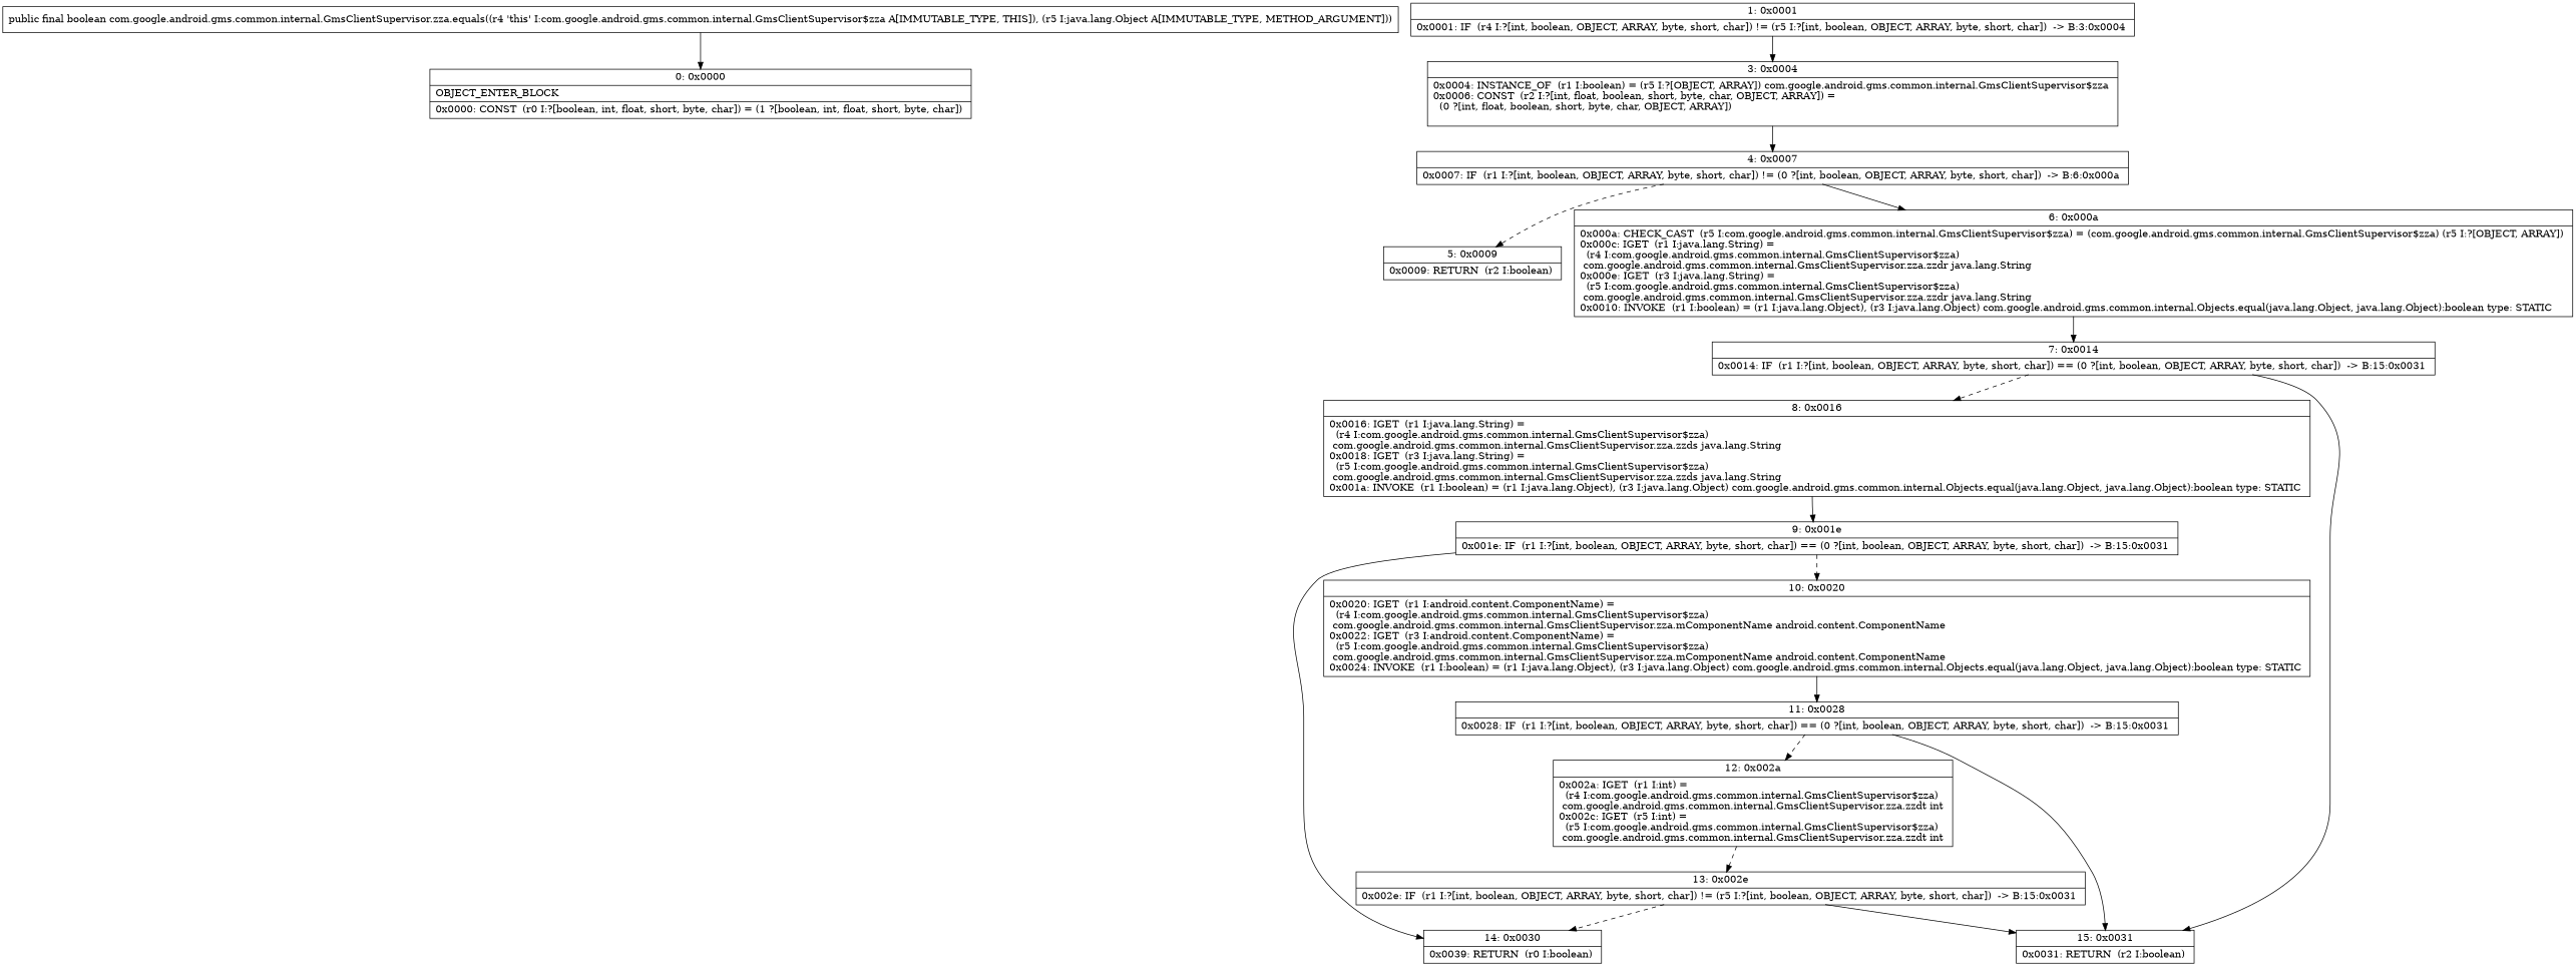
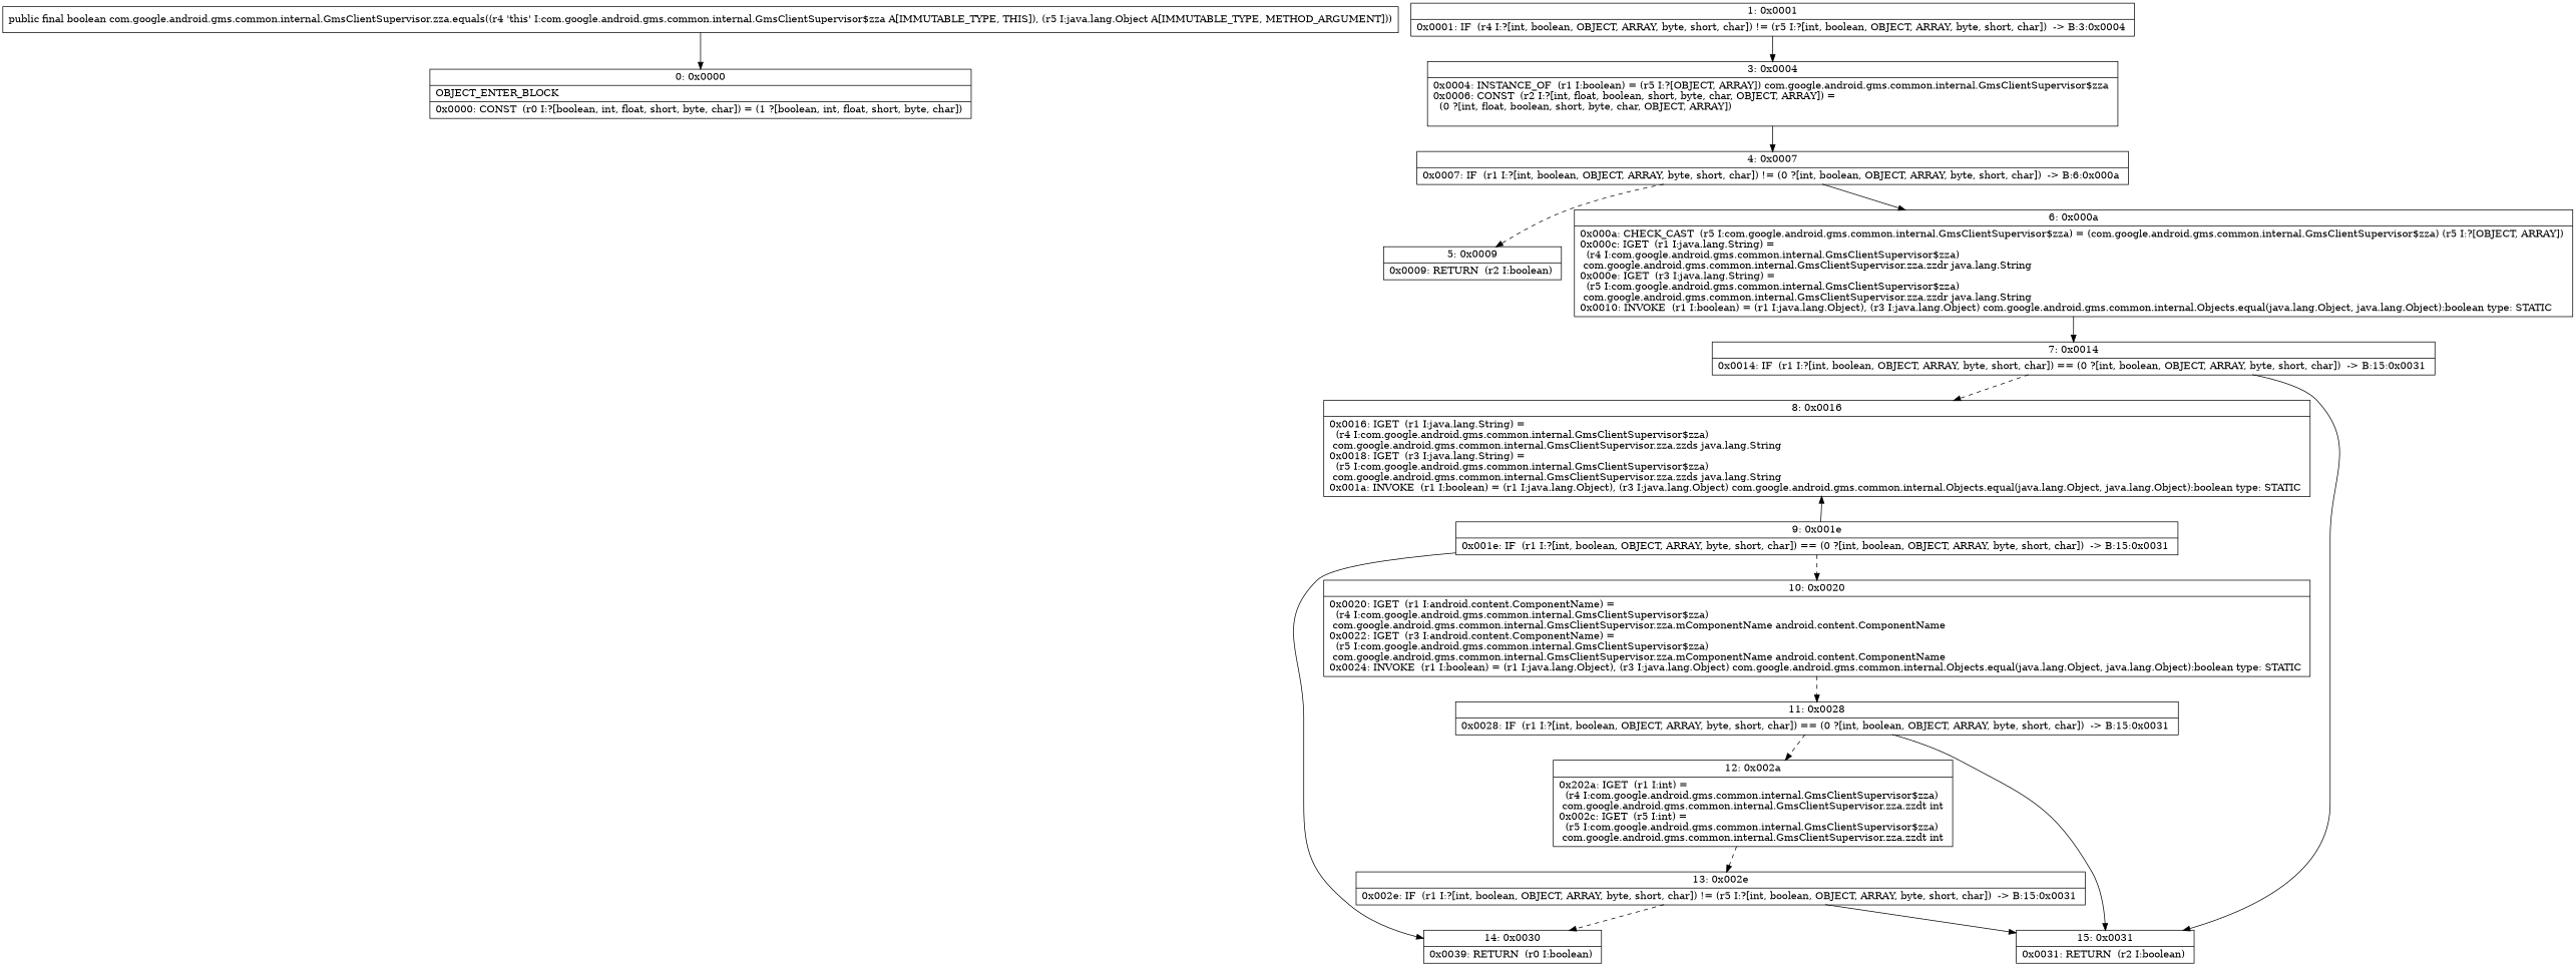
  digraph {
    node [shape=record]
    n1 [label="{0\:\ 0x0000|OBJECT_ENTER_BLOCK\l|0x0000: CONST  (r0 I:?[boolean, int, float, short, byte, char]) = (1 ?[boolean, int, float, short, byte, char]) \l}"]
    n2 [label="{1\:\ 0x0001|0x0001: IF  (r4 I:?[int, boolean, OBJECT, ARRAY, byte, short, char]) != (r5 I:?[int, boolean, OBJECT, ARRAY, byte, short, char])  \-\> B:3:0x0004 \l}"]
    n3 [label="{3\:\ 0x0004|0x0004: INSTANCE_OF  (r1 I:boolean) = (r5 I:?[OBJECT, ARRAY]) com.google.android.gms.common.internal.GmsClientSupervisor$zza \l0x0006: CONST  (r2 I:?[int, float, boolean, short, byte, char, OBJECT, ARRAY]) = \l  (0 ?[int, float, boolean, short, byte, char, OBJECT, ARRAY])\l \l}"]
    n4 [label="{4\:\ 0x0007|0x0007: IF  (r1 I:?[int, boolean, OBJECT, ARRAY, byte, short, char]) != (0 ?[int, boolean, OBJECT, ARRAY, byte, short, char])  \-\> B:6:0x000a \l}"]
    n5 [label="{5\:\ 0x0009|0x0009: RETURN  (r2 I:boolean) \l}"]
    n6 [label="{6\:\ 0x000a|0x000a: CHECK_CAST  (r5 I:com.google.android.gms.common.internal.GmsClientSupervisor$zza) = (com.google.android.gms.common.internal.GmsClientSupervisor$zza) (r5 I:?[OBJECT, ARRAY]) \l0x000c: IGET  (r1 I:java.lang.String) = \l  (r4 I:com.google.android.gms.common.internal.GmsClientSupervisor$zza)\l com.google.android.gms.common.internal.GmsClientSupervisor.zza.zzdr java.lang.String \l0x000e: IGET  (r3 I:java.lang.String) = \l  (r5 I:com.google.android.gms.common.internal.GmsClientSupervisor$zza)\l com.google.android.gms.common.internal.GmsClientSupervisor.zza.zzdr java.lang.String \l0x0010: INVOKE  (r1 I:boolean) = (r1 I:java.lang.Object), (r3 I:java.lang.Object) com.google.android.gms.common.internal.Objects.equal(java.lang.Object, java.lang.Object):boolean type: STATIC \l}"]
    n7 [label="{7\:\ 0x0014|0x0014: IF  (r1 I:?[int, boolean, OBJECT, ARRAY, byte, short, char]) == (0 ?[int, boolean, OBJECT, ARRAY, byte, short, char])  \-\> B:15:0x0031 \l}"]
    n8 [label="{8\:\ 0x0016|0x0016: IGET  (r1 I:java.lang.String) = \l  (r4 I:com.google.android.gms.common.internal.GmsClientSupervisor$zza)\l com.google.android.gms.common.internal.GmsClientSupervisor.zza.zzds java.lang.String \l0x0018: IGET  (r3 I:java.lang.String) = \l  (r5 I:com.google.android.gms.common.internal.GmsClientSupervisor$zza)\l com.google.android.gms.common.internal.GmsClientSupervisor.zza.zzds java.lang.String \l0x001a: INVOKE  (r1 I:boolean) = (r1 I:java.lang.Object), (r3 I:java.lang.Object) com.google.android.gms.common.internal.Objects.equal(java.lang.Object, java.lang.Object):boolean type: STATIC \l}"]
    n9 [label="{15\:\ 0x0031|0x0031: RETURN  (r2 I:boolean) \l}"]
    n10 [label="{9\:\ 0x001e|0x001e: IF  (r1 I:?[int, boolean, OBJECT, ARRAY, byte, short, char]) == (0 ?[int, boolean, OBJECT, ARRAY, byte, short, char])  \-\> B:15:0x0031 \l}"]
    n11 [label="{10\:\ 0x0020|0x0020: IGET  (r1 I:android.content.ComponentName) = \l  (r4 I:com.google.android.gms.common.internal.GmsClientSupervisor$zza)\l com.google.android.gms.common.internal.GmsClientSupervisor.zza.mComponentName android.content.ComponentName \l0x0022: IGET  (r3 I:android.content.ComponentName) = \l  (r5 I:com.google.android.gms.common.internal.GmsClientSupervisor$zza)\l com.google.android.gms.common.internal.GmsClientSupervisor.zza.mComponentName android.content.ComponentName \l0x0024: INVOKE  (r1 I:boolean) = (r1 I:java.lang.Object), (r3 I:java.lang.Object) com.google.android.gms.common.internal.Objects.equal(java.lang.Object, java.lang.Object):boolean type: STATIC \l}"]
    n12 [label="{14\:\ 0x0030|0x0039: RETURN  (r0 I:boolean) \l}"]
    n13 [label="{11\:\ 0x0028|0x0028: IF  (r1 I:?[int, boolean, OBJECT, ARRAY, byte, short, char]) == (0 ?[int, boolean, OBJECT, ARRAY, byte, short, char])  \-\> B:15:0x0031 \l}"]
-   n14 [label="{12\:\ 0x002a|0x002a: IGET  (r1 I:int) = \l  (r4 I:com.google.android.gms.common.internal.GmsClientSupervisor$zza)\l com.google.android.gms.common.internal.GmsClientSupervisor.zza.zzdt int \l0x002c: IGET  (r5 I:int) = \l  (r5 I:com.google.android.gms.common.internal.GmsClientSupervisor$zza)\l com.google.android.gms.common.internal.GmsClientSupervisor.zza.zzdt int \l}"]
+   n14 [label="{12\:\ 0x002a|0x202a: IGET  (r1 I:int) = \l  (r4 I:com.google.android.gms.common.internal.GmsClientSupervisor$zza)\l com.google.android.gms.common.internal.GmsClientSupervisor.zza.zzdt int \l0x002c: IGET  (r5 I:int) = \l  (r5 I:com.google.android.gms.common.internal.GmsClientSupervisor$zza)\l com.google.android.gms.common.internal.GmsClientSupervisor.zza.zzdt int \l}"]
    n15 [label="{13\:\ 0x002e|0x002e: IF  (r1 I:?[int, boolean, OBJECT, ARRAY, byte, short, char]) != (r5 I:?[int, boolean, OBJECT, ARRAY, byte, short, char])  \-\> B:15:0x0031 \l}"]
    n16 [label="{public final boolean com.google.android.gms.common.internal.GmsClientSupervisor.zza.equals((r4 'this' I:com.google.android.gms.common.internal.GmsClientSupervisor$zza A[IMMUTABLE_TYPE, THIS]), (r5 I:java.lang.Object A[IMMUTABLE_TYPE, METHOD_ARGUMENT])) }"]
    n2 -> n3
    n3 -> n4
    n4 -> n5 [style=dashed]
    n4 -> n6
    n6 -> n7
    n7 -> n8 [style=dashed]
    n7 -> n9
-   n8 -> n10
+   n10 -> n8
    n10 -> n11 [style=dashed]
    n10 -> n12
-   n11 -> n13
+   n11 -> n13 [style=dashed]
    n13 -> n9
    n13 -> n14 [style=dashed]
    n14 -> n15 [style=dashed]
    n15 -> n9
    n15 -> n12 [style=dashed]
    n16 -> n1
  }
